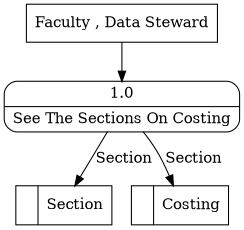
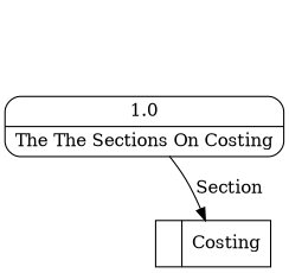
  digraph {
    node [shape=record]
-   n1 [label="<f0>  |<f1> Section "]
    n2 [label="<f0>  |<f1> Costing "]
-   n3 [label="Faculty , Data Steward" shape=box]
-   n4 [label="{<f0> 1.0|<f1> See The Sections On Costing }" shape=Mrecord]
-   n3 -> n4
-   n4 -> n1 [label=Section]
+   n4 [label="{<f0> 1.0|<f1> The The Sections On Costing }" shape=Mrecord]
    n4 -> n2 [label=Section]
  }
